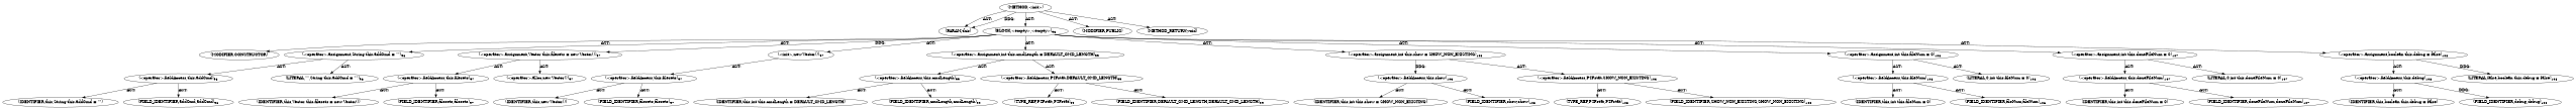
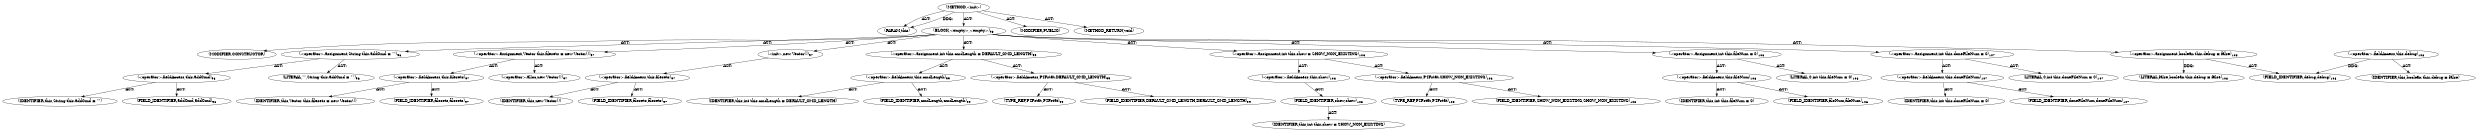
  digraph {
    n1 [label=<(METHOD,&lt;init&gt;)>]
    n2 [label=<(PARAM,this)>]
    n3 [label=<(BLOCK,&lt;empty&gt;,&lt;empty&gt;)<SUB>93</SUB>>]
    n4 [label=<(MODIFIER,PUBLIC)>]
    n5 [label=<(METHOD_RETURN,void)>]
    n6 [label=<(MODIFIER,CONSTRUCTOR)>]
    n7 [label=<(&lt;operator&gt;.assignment,String this.addCmd = &quot;&quot;)<SUB>96</SUB>>]
    n8 [label=<(&lt;operator&gt;.assignment,Vector this.filesets = new Vector())<SUB>97</SUB>>]
    n9 [label=<(&lt;init&gt;,new Vector())<SUB>97</SUB>>]
    n10 [label=<(&lt;operator&gt;.assignment,int this.cmdLength = DEFAULT_CMD_LENGTH)<SUB>99</SUB>>]
    n11 [label=<(&lt;operator&gt;.assignment,int this.show = SHOW_NON_EXISTING)<SUB>103</SUB>>]
    n12 [label=<(&lt;operator&gt;.assignment,int this.fileNum = 0)<SUB>106</SUB>>]
    n13 [label=<(&lt;operator&gt;.assignment,int this.doneFileNum = 0)<SUB>107</SUB>>]
    n14 [label=<(&lt;operator&gt;.assignment,boolean this.debug = false)<SUB>108</SUB>>]
    n15 [label=<(&lt;operator&gt;.fieldAccess,this.addCmd)<SUB>96</SUB>>]
    n16 [label=<(LITERAL,&quot;&quot;,String this.addCmd = &quot;&quot;)<SUB>96</SUB>>]
    n17 [label=<(&lt;operator&gt;.fieldAccess,this.filesets)<SUB>97</SUB>>]
    n18 [label=<(&lt;operator&gt;.alloc,new Vector())<SUB>97</SUB>>]
    n19 [label=<(&lt;operator&gt;.fieldAccess,this.filesets)<SUB>97</SUB>>]
    n20 [label=<(&lt;operator&gt;.fieldAccess,this.cmdLength)<SUB>99</SUB>>]
    n21 [label=<(&lt;operator&gt;.fieldAccess,P4Fstat.DEFAULT_CMD_LENGTH)<SUB>99</SUB>>]
    n22 [label=<(&lt;operator&gt;.fieldAccess,this.show)<SUB>103</SUB>>]
    n23 [label=<(&lt;operator&gt;.fieldAccess,P4Fstat.SHOW_NON_EXISTING)<SUB>103</SUB>>]
    n24 [label=<(&lt;operator&gt;.fieldAccess,this.fileNum)<SUB>106</SUB>>]
    n25 [label=<(LITERAL,0,int this.fileNum = 0)<SUB>106</SUB>>]
    n26 [label=<(&lt;operator&gt;.fieldAccess,this.doneFileNum)<SUB>107</SUB>>]
    n27 [label=<(LITERAL,0,int this.doneFileNum = 0)<SUB>107</SUB>>]
    n28 [label=<(&lt;operator&gt;.fieldAccess,this.debug)<SUB>108</SUB>>]
    n29 [label=<(LITERAL,false,boolean this.debug = false)<SUB>108</SUB>>]
    n30 [label=<(IDENTIFIER,this,String this.addCmd = &quot;&quot;)>]
    n31 [label=<(FIELD_IDENTIFIER,addCmd,addCmd)<SUB>96</SUB>>]
    n32 [label=<(IDENTIFIER,this,Vector this.filesets = new Vector())>]
    n33 [label=<(FIELD_IDENTIFIER,filesets,filesets)<SUB>97</SUB>>]
    n34 [label=<(IDENTIFIER,this,new Vector())>]
    n35 [label=<(FIELD_IDENTIFIER,filesets,filesets)<SUB>97</SUB>>]
    n36 [label=<(IDENTIFIER,this,int this.cmdLength = DEFAULT_CMD_LENGTH)>]
    n37 [label=<(FIELD_IDENTIFIER,cmdLength,cmdLength)<SUB>99</SUB>>]
    n38 [label=<(TYPE_REF,P4Fstat,P4Fstat)<SUB>99</SUB>>]
    n39 [label=<(FIELD_IDENTIFIER,DEFAULT_CMD_LENGTH,DEFAULT_CMD_LENGTH)<SUB>99</SUB>>]
    n40 [label=<(IDENTIFIER,this,int this.show = SHOW_NON_EXISTING)>]
    n41 [label=<(FIELD_IDENTIFIER,show,show)<SUB>103</SUB>>]
    n42 [label=<(TYPE_REF,P4Fstat,P4Fstat)<SUB>103</SUB>>]
    n43 [label=<(FIELD_IDENTIFIER,SHOW_NON_EXISTING,SHOW_NON_EXISTING)<SUB>103</SUB>>]
    n44 [label=<(IDENTIFIER,this,int this.fileNum = 0)>]
    n45 [label=<(FIELD_IDENTIFIER,fileNum,fileNum)<SUB>106</SUB>>]
    n46 [label=<(IDENTIFIER,this,int this.doneFileNum = 0)>]
    n47 [label=<(FIELD_IDENTIFIER,doneFileNum,doneFileNum)<SUB>107</SUB>>]
    n48 [label=<(IDENTIFIER,this,boolean this.debug = false)>]
    n49 [label=<(FIELD_IDENTIFIER,debug,debug)<SUB>108</SUB>>]
    n1 -> n2 [label="AST: "]
    n1 -> n2 [label="DDG: "]
    n1 -> n3 [label="AST: "]
    n1 -> n4 [label="AST: "]
    n1 -> n5 [label="AST: "]
    n3 -> n6 [label="AST: "]
    n3 -> n7 [label="AST: "]
-   n3 -> n8 [label="DDG: "]
+   n3 -> n8 [label="AST: "]
    n3 -> n9 [label="AST: "]
    n3 -> n10 [label="AST: "]
    n3 -> n11 [label="AST: "]
    n3 -> n12 [label="AST: "]
    n3 -> n13 [label="AST: "]
    n3 -> n14 [label="AST: "]
    n7 -> n15 [label="AST: "]
    n7 -> n16 [label="AST: "]
    n8 -> n17 [label="AST: "]
    n8 -> n18 [label="AST: "]
    n9 -> n19 [label="AST: "]
    n10 -> n20 [label="AST: "]
    n10 -> n21 [label="AST: "]
-   n11 -> n22 [label="DDG: "]
+   n11 -> n22 [label="AST: "]
    n11 -> n23 [label="AST: "]
    n12 -> n24 [label="AST: "]
    n12 -> n25 [label="AST: "]
    n13 -> n26 [label="AST: "]
    n13 -> n27 [label="AST: "]
-   n14 -> n28 [label="AST: "]
+   n14 -> n49 [label="AST: "]
    n14 -> n29 [label="DDG: "]
    n15 -> n30 [label="AST: "]
    n15 -> n31 [label="AST: "]
    n17 -> n32 [label="AST: "]
    n17 -> n33 [label="AST: "]
    n19 -> n34 [label="AST: "]
    n19 -> n35 [label="AST: "]
    n20 -> n36 [label="AST: "]
    n20 -> n37 [label="AST: "]
    n21 -> n38 [label="AST: "]
    n21 -> n39 [label="AST: "]
-   n22 -> n40 [label="AST: "]
+   n41 -> n40 [label="AST: "]
    n22 -> n41 [label="AST: "]
    n23 -> n42 [label="AST: "]
    n23 -> n43 [label="AST: "]
    n24 -> n44 [label="AST: "]
    n24 -> n45 [label="AST: "]
    n26 -> n46 [label="AST: "]
    n26 -> n47 [label="AST: "]
    n28 -> n48 [label="AST: "]
    n28 -> n49 [label="DDG: "]
  }
